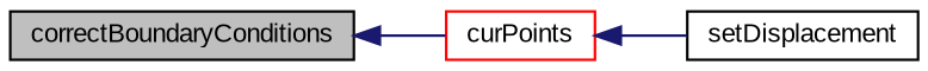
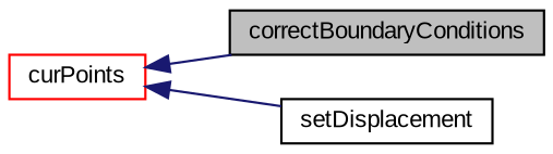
  digraph {
    fontname="Liberation Sans"
    rankdir=LR
    node [color=black fontname="Liberation Sans" fontsize=10 shape=record]
    edge [color=midnightblue dir=back fontname="Liberation Sans" fontsize=10 labelfontname=Helvetica labelfontsize=10 style=solid]
    n1 [fillcolor=grey75 fontcolor=black height=0.2 label=correctBoundaryConditions style=filled width=0.4]
    n2 [color=red height=0.2 label=curPoints width=0.4]
    n3 [height=0.2 label=setDisplacement width=0.4]
-   n1 -> n2
+   n2 -> n1
    n2 -> n3
  }
